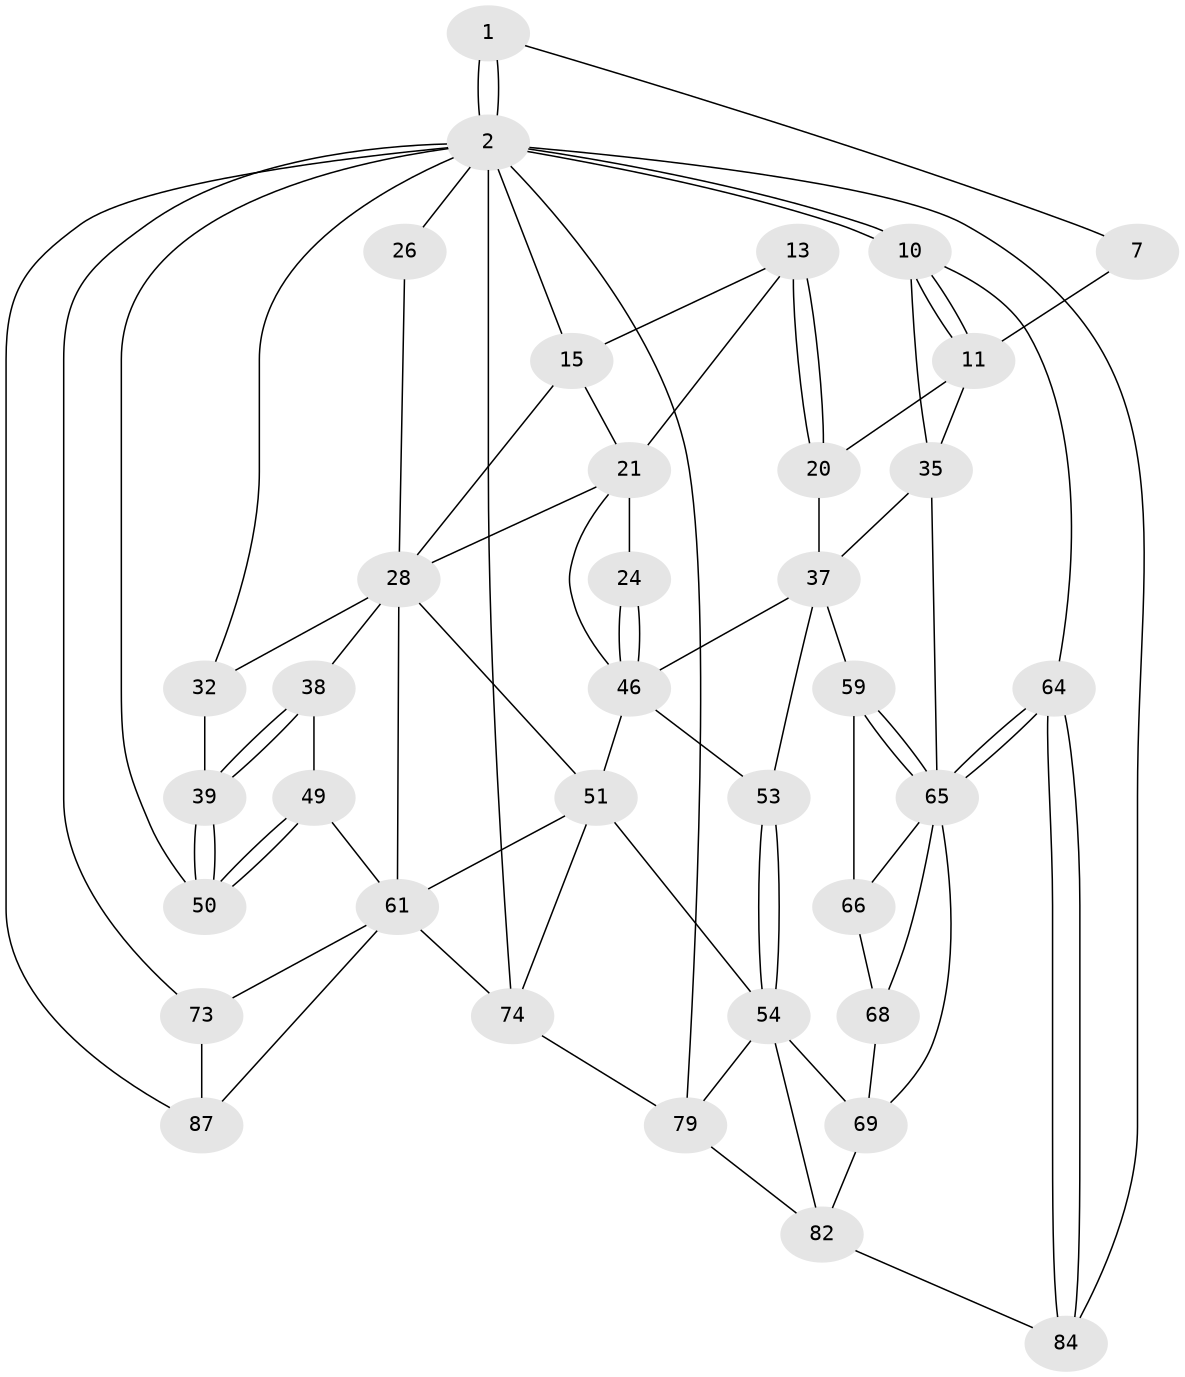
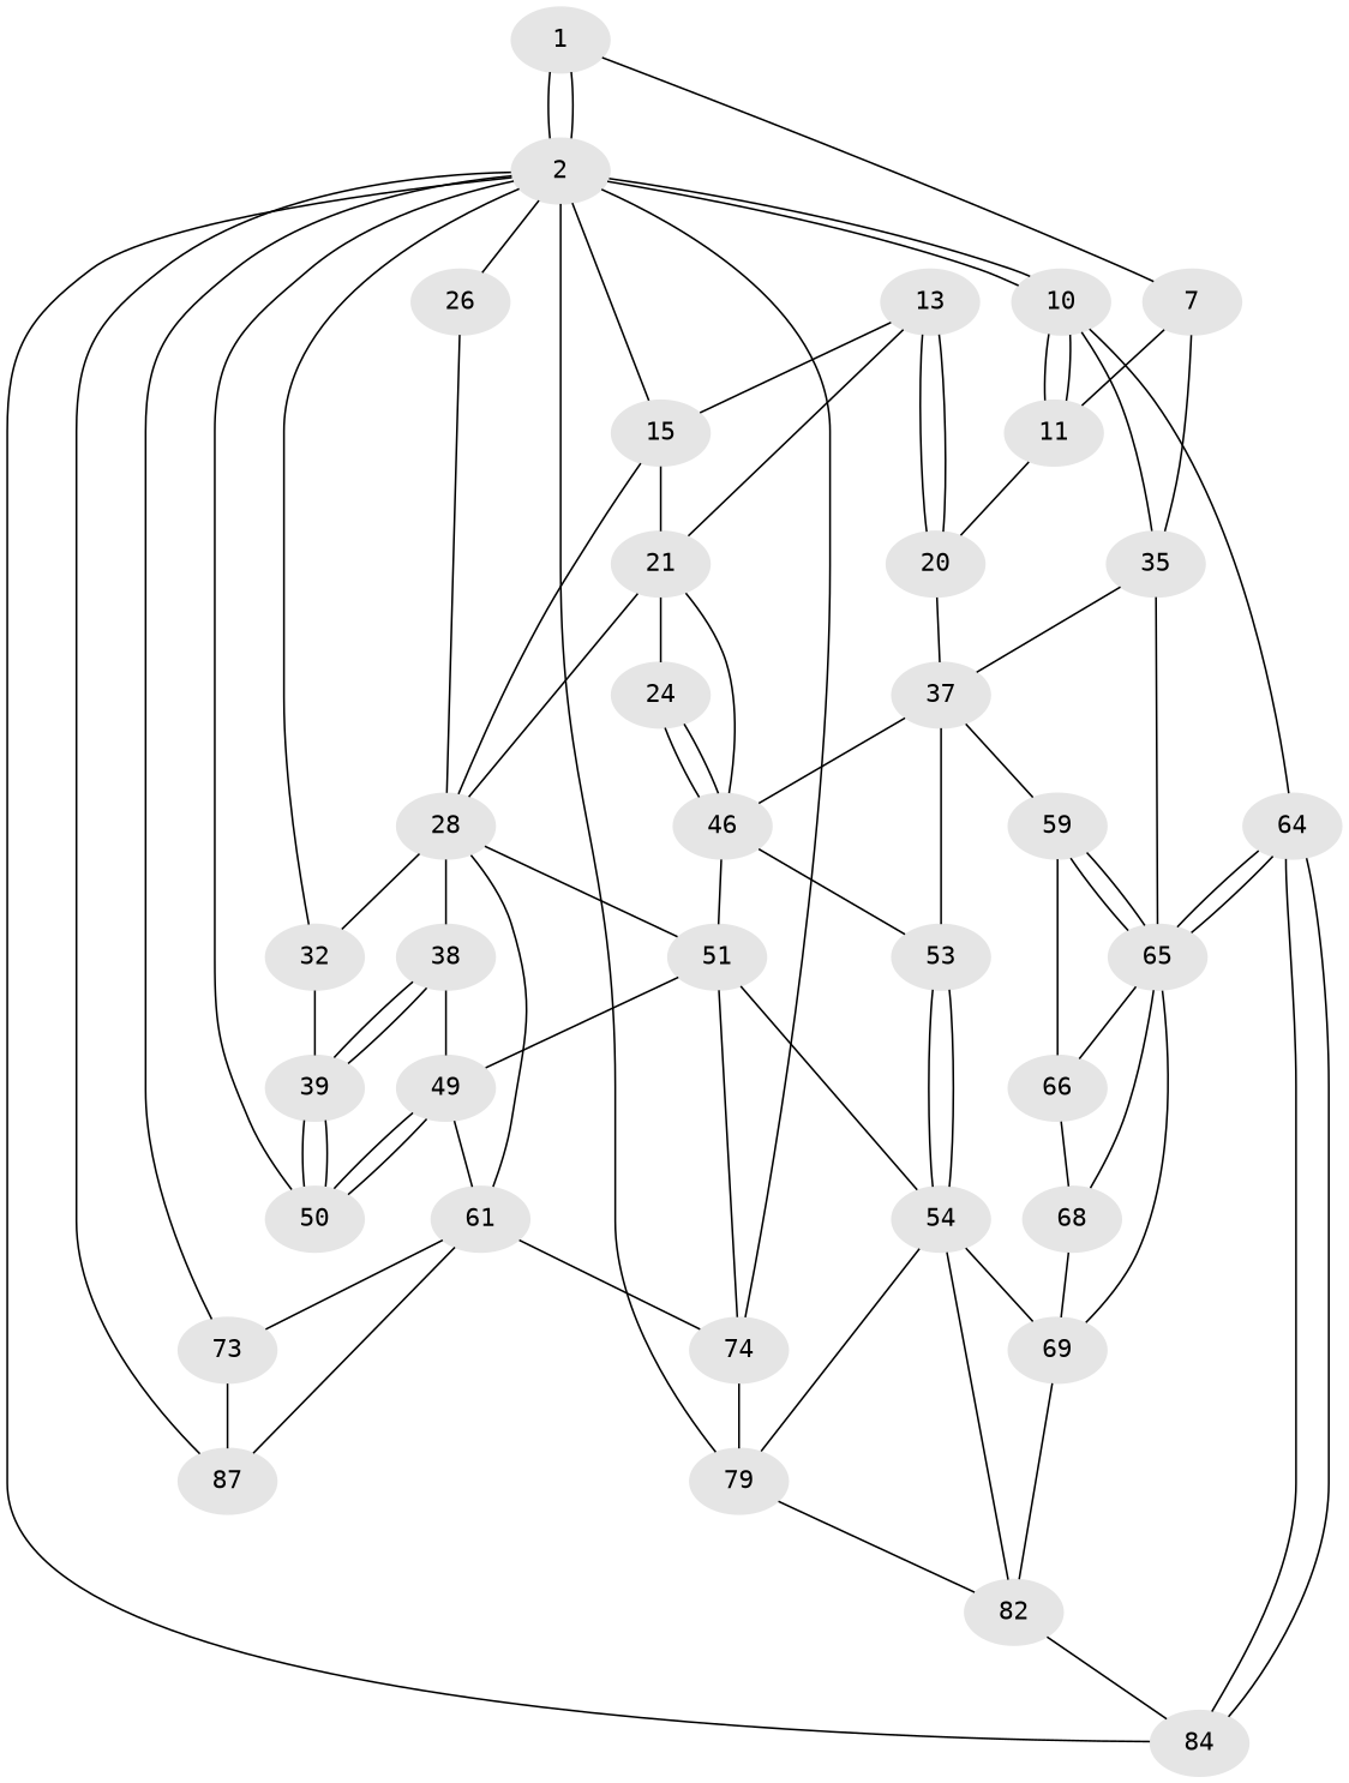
  graph {
    fontname="DejaVu Sans Mono"
    node [color=gray90 fontname="DejaVu Sans Mono" style=filled]
    edge [fontname="DejaVu Sans Mono"]
    2 [super="+3+83"]
    1
    7 [super="+8"]
    10 [super="+40"]
    15 [super="+16"]
    26
    32
    50
    73
    74 [super="+81"]
    79 [super="+80+88"]
    84
    87
    11 [super="+31+12"]
    35 [super="+36+41"]
    64
    21 [super="+25"]
    28 [super="+29+34"]
    39
    82 [super="+85"]
    13 [super="+14"]
    20 [super="+23"]
    37 [super="+45"]
    65 [super="+71"]
    24
    46 [super="+47"]
    38 [super="+44"]
    51 [super="+52+55"]
    61 [super="+62+75"]
    59 [super="+60"]
    53
    49 [super="+57"]
    54 [super="+70"]
    66 [super="+67+72"]
    69 [super="+77"]
    68
    2 -- 10
    2 -- 10
    2 -- 15 [weight=2]
    2 -- 26 [weight=2]
    2 -- 32
    2 -- 50
    2 -- 73
    2 -- 74 [weight=2]
    2 -- 79
    2 -- 84
    2 -- 87
    1 -- 2
    1 -- 2
    1 -- 7
    7 -- 11 [weight=2]
    10 -- 11
    10 -- 11
    10 -- 35
    10 -- 64
    15 -- 21
    15 -- 28
    26 -- 28
    32 -- 39
    73 -- 87
    74 -- 79 [weight=2]
    79 -- 82
-   11 -- 35
+   7 -- 35
    11 -- 20
    35 -- 37
    35 -- 65
    64 -- 84
    64 -- 84
    64 -- 65
    64 -- 65
    21 -- 28
    21 -- 24
    21 -- 46
    28 -- 32
    28 -- 38 [weight=2]
    28 -- 51
    28 -- 61
    39 -- 50
    39 -- 50
    82 -- 84
    13 -- 15
    13 -- 21
    13 -- 20
    13 -- 20
    20 -- 37
    37 -- 46
    37 -- 59
    37 -- 53
    65 -- 66
    65 -- 69
    65 -- 68
    24 -- 46
    24 -- 46
    46 -- 51
    46 -- 53
    38 -- 39
    38 -- 39
    38 -- 49
    51 -- 74
-   51 -- 61
+   51 -- 49
    51 -- 54
    61 -- 73
    61 -- 74 [weight=2]
    61 -- 87
    59 -- 65
    59 -- 65
    59 -- 66
    53 -- 54
    53 -- 54
    49 -- 50
    49 -- 50
    49 -- 61
    54 -- 79
    54 -- 82
    54 -- 69
    66 -- 68
    69 -- 82
    68 -- 69
  }
